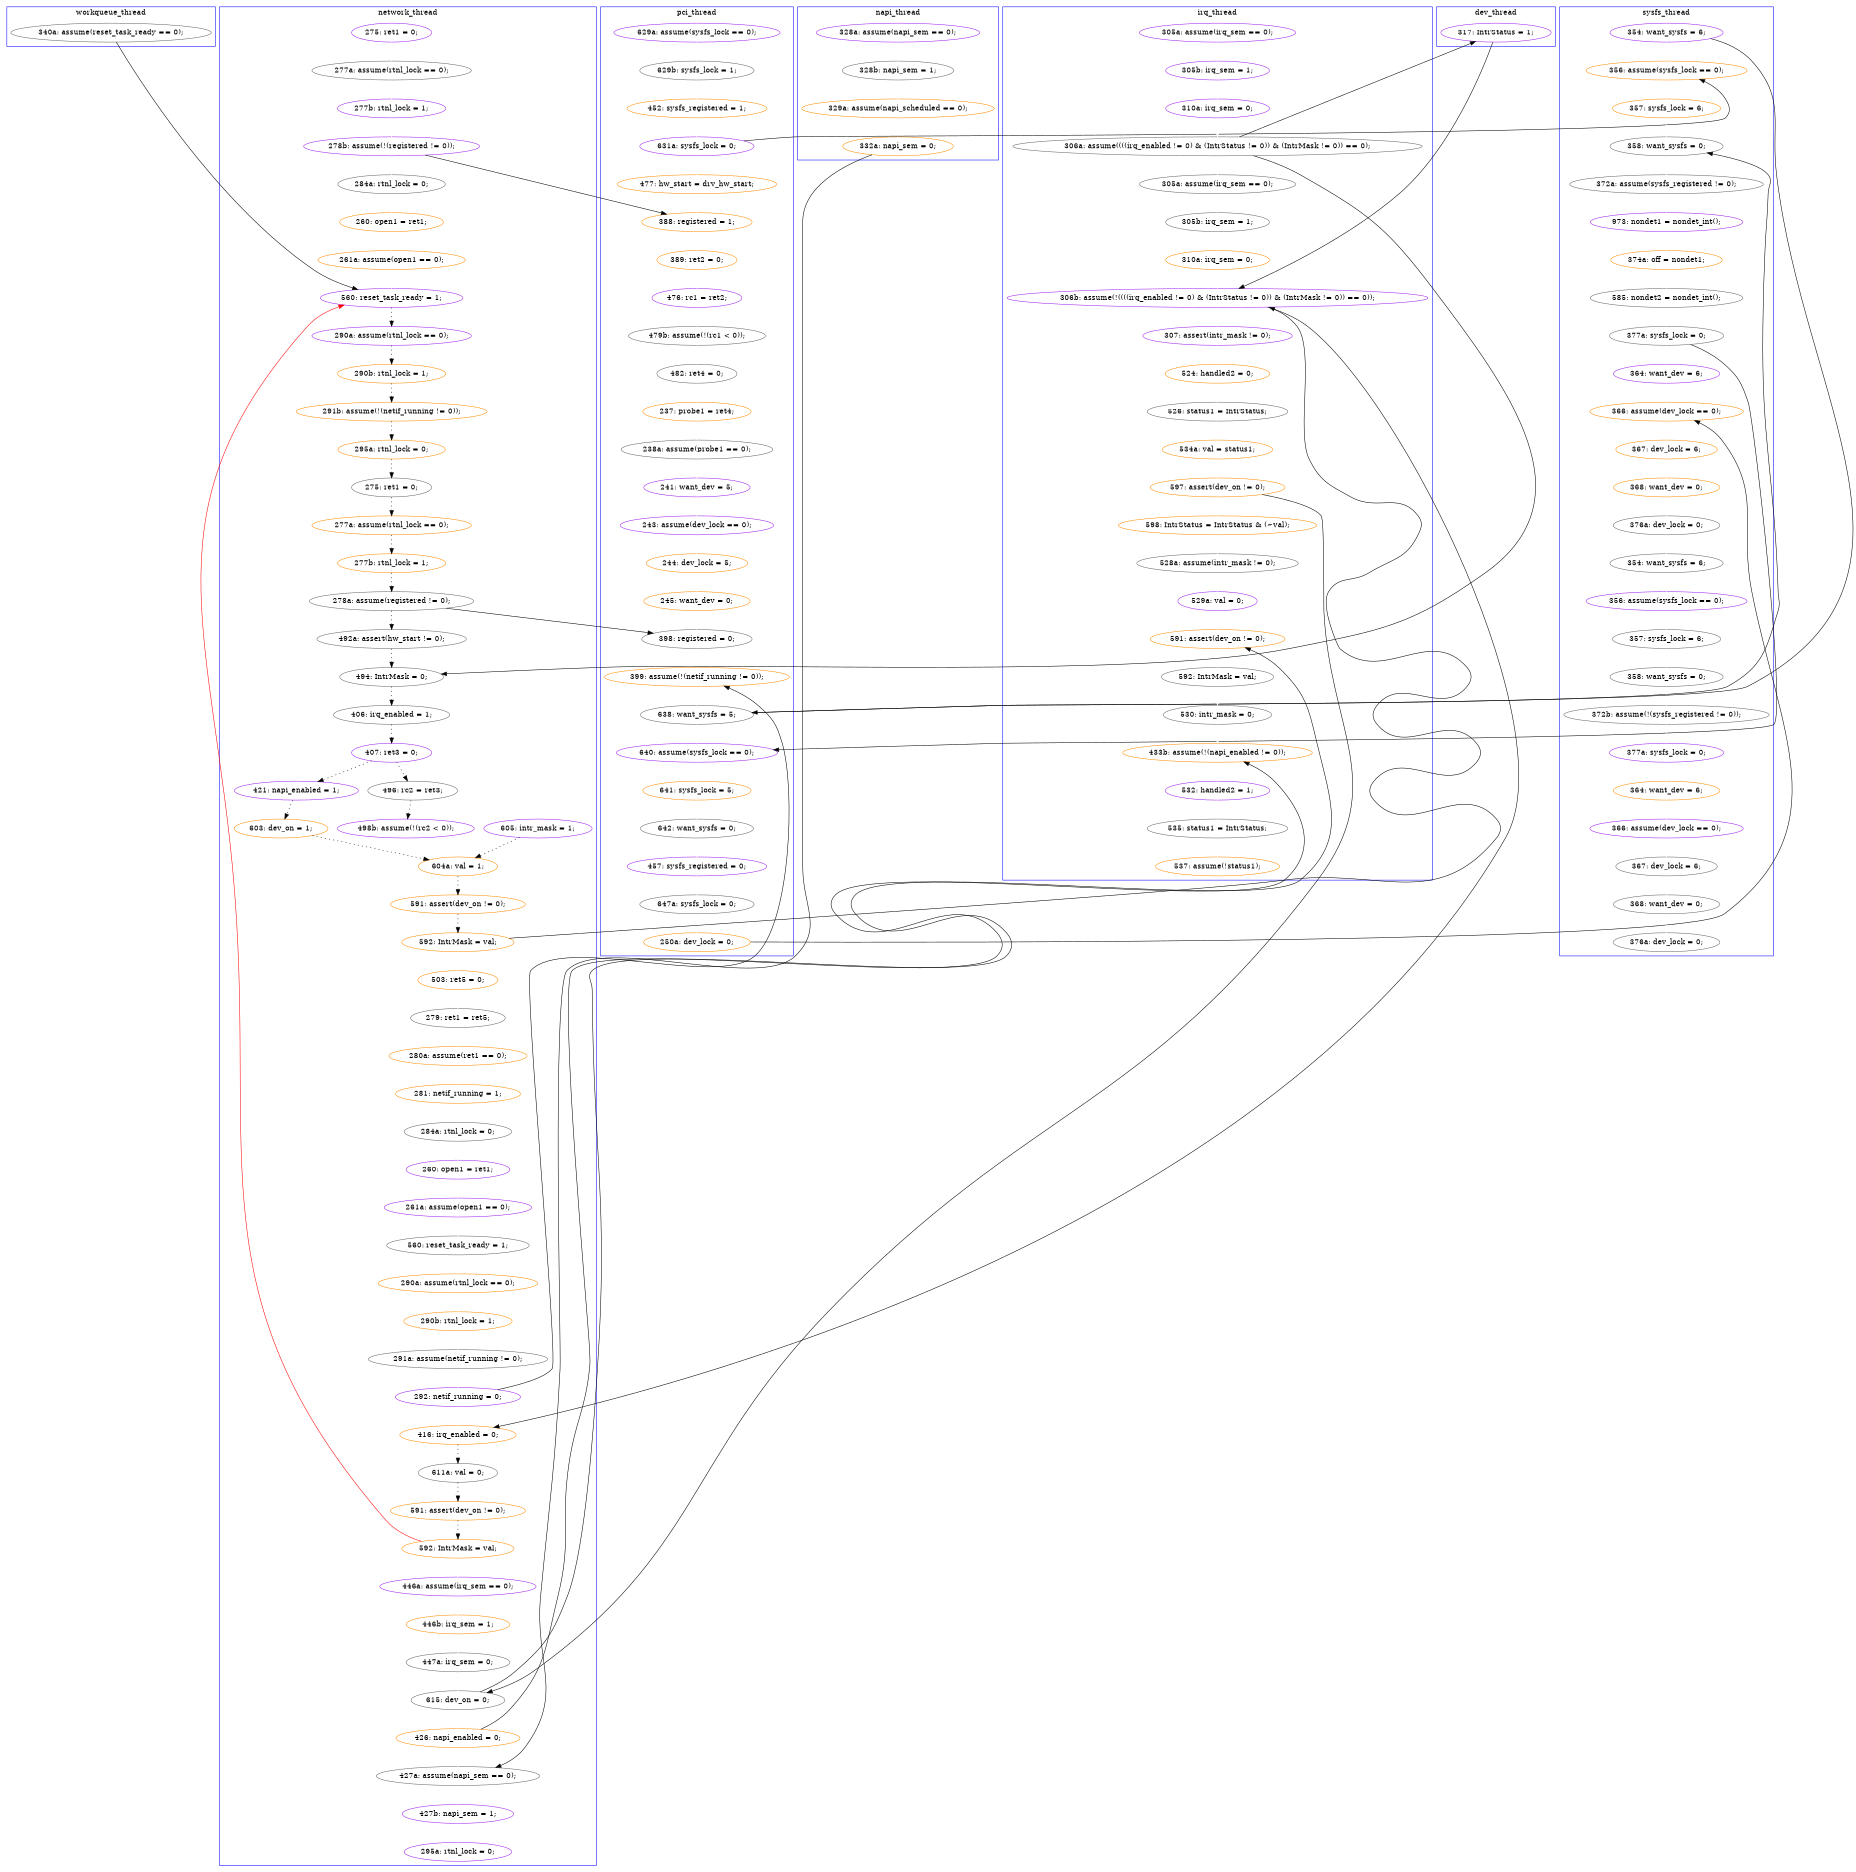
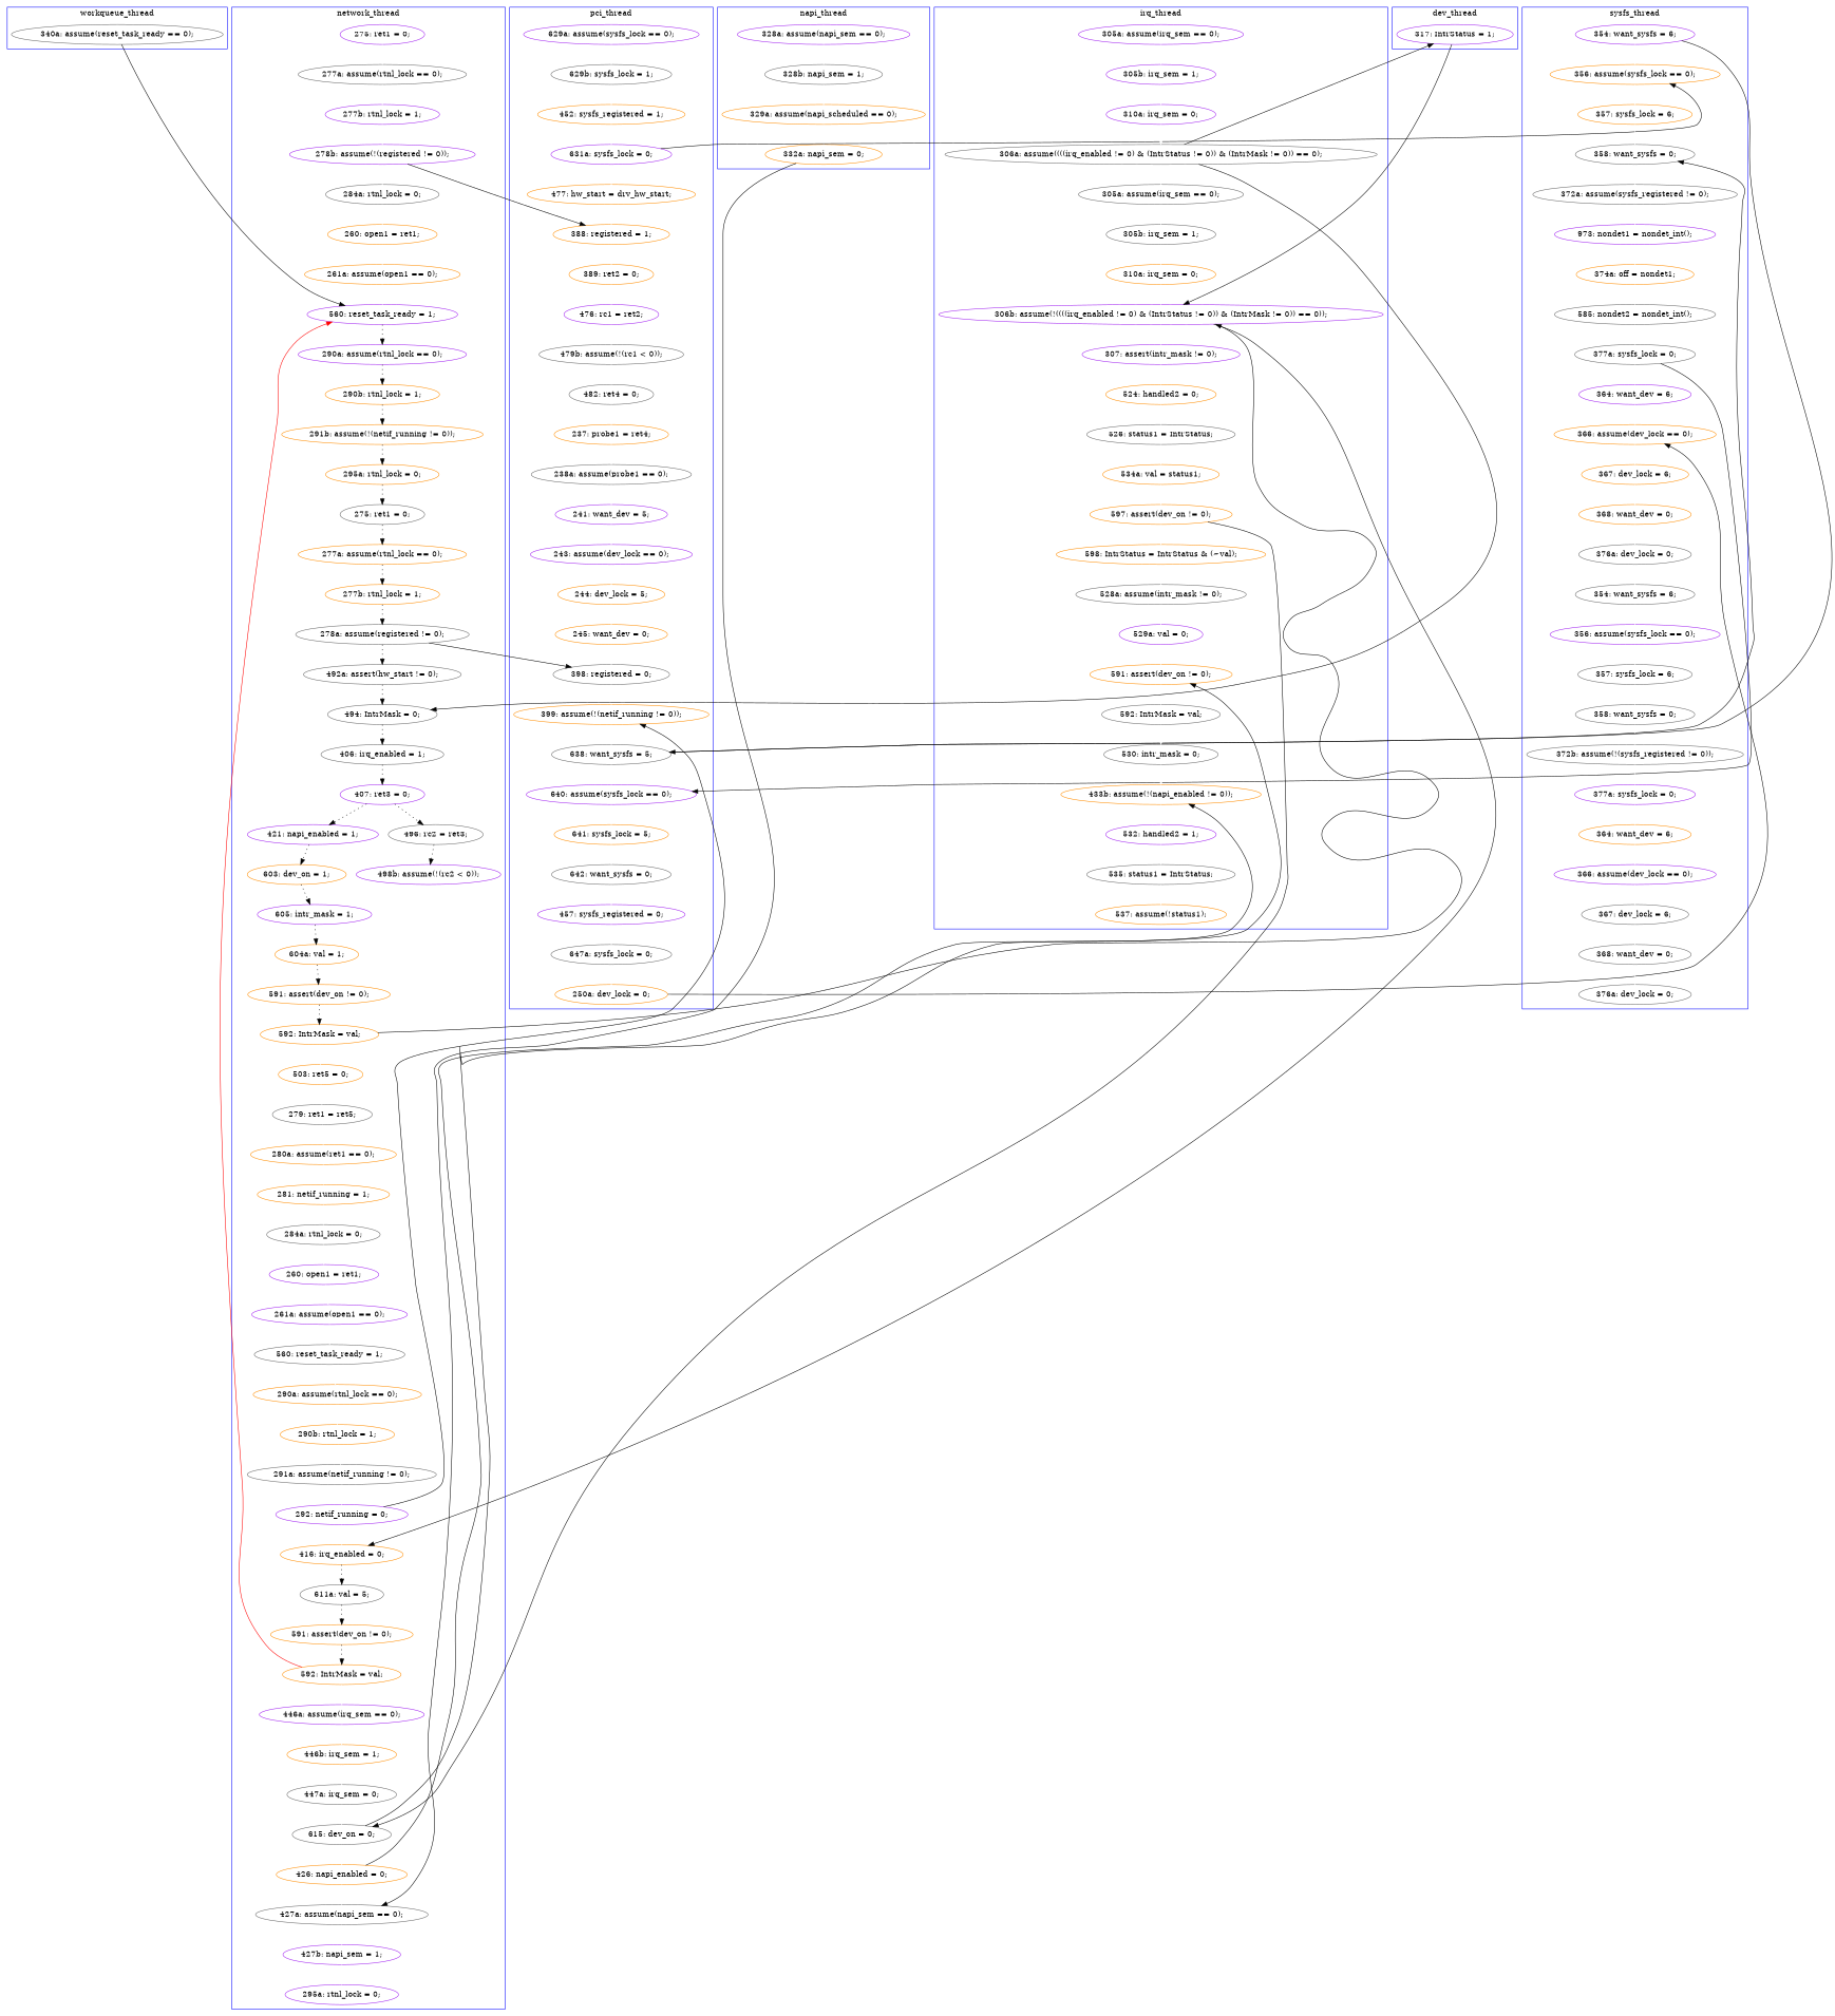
  digraph {
    node [color=darkorange]
    edge [color=white style=solid]
    n1 [color=gray40 label="340a: assume(reset_task_ready == 0);"]
    n2 [label="332a: napi_sem = 0;"]
    n3 [color=purple label="328a: assume(napi_sem == 0);"]
    n4 [color=gray40 label="328b: napi_sem = 1;"]
    n5 [label="329a: assume(napi_scheduled == 0);"]
    n6 [color=purple label="317: IntrStatus = 1;"]
    n7 [color=gray40 label="642: want_sysfs = 0;"]
    n8 [color=purple label="457: sysfs_registered = 0;"]
    n9 [label="477: hw_start = drv_hw_start;"]
    n10 [label="388: registered = 1;"]
    n11 [color=purple label="629a: assume(sysfs_lock == 0);"]
    n12 [color=gray40 label="629b: sysfs_lock = 1;"]
    n13 [color=gray40 label="482: ret4 = 0;"]
    n14 [label="237: probe1 = ret4;"]
    n15 [color=purple label="631a: sysfs_lock = 0;"]
    n16 [color=gray40 label="638: want_sysfs = 5;"]
    n17 [label="250a: dev_lock = 0;"]
    n18 [label="641: sysfs_lock = 5;"]
    n19 [color=purple label="241: want_dev = 5;"]
    n20 [color=purple label="243: assume(dev_lock == 0);"]
    n21 [label="452: sysfs_registered = 1;"]
    n22 [color=gray40 label="647a: sysfs_lock = 0;"]
    n23 [color=purple label="640: assume(sysfs_lock == 0);"]
    n24 [color=gray40 label="398: registered = 0;"]
    n25 [label="245: want_dev = 0;"]
    n26 [color=gray40 label="238a: assume(probe1 == 0);"]
    n27 [label="244: dev_lock = 5;"]
    n28 [label="399: assume(!(netif_running != 0));"]
    n29 [label="389: ret2 = 0;"]
    n30 [color=purple label="476: rc1 = ret2;"]
    n31 [color=gray40 label="479b: assume(!(rc1 < 0));"]
    n32 [label="357: sysfs_lock = 6;"]
    n33 [color=gray40 label="358: want_sysfs = 0;"]
    n34 [label="367: dev_lock = 6;"]
    n35 [label="368: want_dev = 0;"]
    n36 [color=gray40 label="357: sysfs_lock = 6;"]
    n37 [color=gray40 label="358: want_sysfs = 0;"]
    n38 [color=gray40 label="376a: dev_lock = 0;"]
    n39 [color=gray40 label="372a: assume(sysfs_registered != 0);"]
    n40 [color=purple label="973: nondet1 = nondet_int();"]
    n41 [color=purple label="354: want_sysfs = 6;"]
    n42 [label="366: assume(dev_lock == 0);"]
    n43 [label="364: want_dev = 6;"]
    n44 [color=purple label="366: assume(dev_lock == 0);"]
    n45 [label="374a: off = nondet1;"]
    n46 [color=gray40 label="585: nondet2 = nondet_int();"]
    n47 [color=gray40 label="377a: sysfs_lock = 0;"]
    n48 [color=purple label="356: assume(sysfs_lock == 0);"]
    n49 [label="356: assume(sysfs_lock == 0);"]
    n50 [color=gray40 label="372b: assume(!(sysfs_registered != 0));"]
    n51 [color=purple label="377a: sysfs_lock = 0;"]
    n52 [color=gray40 label="367: dev_lock = 6;"]
    n53 [color=gray40 label="354: want_sysfs = 6;"]
    n54 [color=purple label="364: want_dev = 6;"]
    n55 [color=gray40 label="368: want_dev = 0;"]
    n56 [color=gray40 label="376a: dev_lock = 0;"]
    n57 [color=purple label="261a: assume(open1 == 0);"]
    n58 [color=gray40 label="560: reset_task_ready = 1;"]
    n59 [label="277b: rtnl_lock = 1;"]
    n60 [color=gray40 label="278a: assume(registered != 0);"]
    n61 [color=gray40 label="427a: assume(napi_sem == 0);"]
    n62 [color=gray40 label="492a: assert(hw_start != 0);"]
    n63 [color=purple label="427b: napi_sem = 1;"]
    n64 [label="592: IntrMask = val;"]
    n65 [color=purple label="446a: assume(irq_sem == 0);"]
    n66 [label="604a: val = 1;"]
    n67 [label="591: assert(dev_on != 0);"]
    n68 [label="592: IntrMask = val;"]
    n69 [label="446b: irq_sem = 1;"]
    n70 [color=gray40 label="284a: rtnl_lock = 0;"]
    n71 [label="260: open1 = ret1;"]
    n72 [color=purple label="290a: assume(rtnl_lock == 0);"]
    n73 [label="290b: rtnl_lock = 1;"]
    n74 [color=purple label="421: napi_enabled = 1;"]
    n75 [label="603: dev_on = 1;"]
    n76 [color=gray40 label="496: rc2 = ret3;"]
    n77 [color=purple label="498b: assume(!(rc2 < 0));"]
    n78 [label="281: netif_running = 1;"]
    n79 [color=gray40 label="284a: rtnl_lock = 0;"]
    n80 [color=purple label="560: reset_task_ready = 1;"]
    n81 [label="290a: assume(rtnl_lock == 0);"]
    n82 [color=gray40 label="277a: assume(rtnl_lock == 0);"]
    n83 [color=purple label="277b: rtnl_lock = 1;"]
    n84 [label="291b: assume(!(netif_running != 0));"]
    n85 [label="295a: rtnl_lock = 0;"]
    n86 [color=purple label="278b: assume(!(registered != 0));"]
    n87 [color=purple label="605: intr_mask = 1;"]
    n88 [color=gray40 label="275: ret1 = 0;"]
    n89 [label="277a: assume(rtnl_lock == 0);"]
    n90 [color=gray40 label="447a: irq_sem = 0;"]
    n91 [label="591: assert(dev_on != 0);"]
    n92 [color=gray40 label="615: dev_on = 0;"]
    n93 [label="426: napi_enabled = 0;"]
    n94 [color=purple label="407: ret3 = 0;"]
    n95 [label="416: irq_enabled = 0;"]
-   n96 [color=gray40 label="611a: val = 0;"]
+   n96 [color=gray40 label="611a: val = 5;"]
    n97 [color=gray40 label="291a: assume(netif_running != 0);"]
    n98 [color=purple label="292: netif_running = 0;"]
    n99 [label="290b: rtnl_lock = 1;"]
    n100 [label="503: ret5 = 0;"]
    n101 [color=gray40 label="279: ret1 = ret5;"]
    n102 [color=purple label="275: ret1 = 0;"]
    n103 [color=gray40 label="494: IntrMask = 0;"]
    n104 [color=purple label="295a: rtnl_lock = 0;"]
    n105 [label="261a: assume(open1 == 0);"]
    n106 [color=gray40 label="406: irq_enabled = 1;"]
    n107 [label="280a: assume(ret1 == 0);"]
    n108 [color=purple label="260: open1 = ret1;"]
    n109 [label="597: assert(dev_on != 0);"]
    n110 [label="598: IntrStatus = IntrStatus & (~val);"]
    n111 [label="310a: irq_sem = 0;"]
    n112 [color=purple label="306b: assume(!((((irq_enabled != 0) & (IntrStatus != 0)) & (IntrMask != 0)) == 0));"]
    n113 [color=gray40 label="535: status1 = IntrStatus;"]
    n114 [label="537: assume(!status1);"]
    n115 [color=gray40 label="526: status1 = IntrStatus;"]
    n116 [label="534a: val = status1;"]
    n117 [color=purple label="307: assert(intr_mask != 0);"]
    n118 [label="524: handled2 = 0;"]
    n119 [color=gray40 label="305a: assume(irq_sem == 0);"]
    n120 [color=gray40 label="305b: irq_sem = 1;"]
    n121 [color=purple label="529a: val = 0;"]
    n122 [label="591: assert(dev_on != 0);"]
    n123 [color=purple label="532: handled2 = 1;"]
    n124 [color=purple label="305a: assume(irq_sem == 0);"]
    n125 [color=purple label="305b: irq_sem = 1;"]
    n126 [color=gray40 label="306a: assume((((irq_enabled != 0) & (IntrStatus != 0)) & (IntrMask != 0)) == 0);"]
    n127 [label="433b: assume(!(napi_enabled != 0));"]
    n128 [color=gray40 label="530: intr_mask = 0;"]
    n129 [color=gray40 label="592: IntrMask = val;"]
    n130 [color=purple label="310a: irq_sem = 0;"]
    n131 [color=gray40 label="528a: assume(intr_mask != 0);"]
    subgraph cluster_1 {
      color=blue
      label=workqueue_thread
      n1
    }
    subgraph cluster_2 {
      color=blue
      label=napi_thread
      n2
      n3
      n4
      n5
    }
    subgraph cluster_3 {
      color=blue
      label=dev_thread
      n6
    }
    subgraph cluster_4 {
      color=blue
      label=pci_thread
      n7
      n8
      n9
      n10
      n11
      n12
      n13
      n14
      n15
      n16
      n17
      n18
      n19
      n20
      n21
      n22
      n23
      n24
      n25
      n26
      n27
      n28
      n29
      n30
      n31
    }
    subgraph cluster_5 {
      color=blue
      label=sysfs_thread
      n32
      n33
      n34
      n35
      n36
      n37
      n38
      n39
      n40
      n41
      n42
      n43
      n44
      n45
      n46
      n47
      n48
      n49
      n50
      n51
      n52
      n53
      n54
      n55
      n56
    }
    subgraph cluster_6 {
      color=blue
      label=network_thread
      n57
      n58
      n59
      n60
      n61
      n62
      n63
      n64
      n65
      n66
      n67
      n68
      n69
      n70
      n71
      n72
      n73
      n74
      n75
      n76
      n77
      n78
      n79
      n80
      n81
      n82
      n83
      n84
      n85
      n86
      n87
      n88
      n89
      n90
      n91
      n92
      n93
      n94
      n95
      n96
      n97
      n98
      n99
      n100
      n101
      n102
      n103
      n104
      n105
      n106
      n107
      n108
    }
    subgraph cluster_7 {
      color=blue
      label=irq_thread
      n109
      n110
      n111
      n112
      n113
      n114
      n115
      n116
      n117
      n118
      n119
      n120
      n121
      n122
      n123
      n124
      n125
      n126
      n127
      n128
      n129
      n130
      n131
    }
    n1 -> n80 [color=black constraint=false]
    n2 -> n61 [color=black constraint=false]
    n3 -> n4
    n4 -> n5
    n5 -> n2
    n6 -> n112 [color=black constraint=false]
    n7 -> n8
    n8 -> n22
    n9 -> n10
    n10 -> n29
    n11 -> n12
    n12 -> n21
    n13 -> n14
    n14 -> n26
    n15 -> n9
    n15 -> n49 [color=black constraint=false]
    n16 -> n23
    n16 -> n33 [color=black constraint=false]
    n17 -> n42 [color=black constraint=false]
    n18 -> n7
    n19 -> n20
    n20 -> n27
    n21 -> n15
    n22 -> n17
    n23 -> n18
    n24 -> n28
    n25 -> n24
    n26 -> n19
    n27 -> n25
    n28 -> n16
    n29 -> n30
    n30 -> n31
    n31 -> n13
    n32 -> n33
    n33 -> n39
    n34 -> n35
    n35 -> n38
    n36 -> n37
    n37 -> n50
    n38 -> n53
    n39 -> n40
    n40 -> n45
    n41 -> n16 [color=black constraint=false]
    n41 -> n49
    n42 -> n34
    n43 -> n44
    n44 -> n52
    n45 -> n46
    n46 -> n47
    n47 -> n23 [color=black constraint=false]
    n47 -> n54
    n48 -> n36
    n49 -> n32
    n50 -> n51
    n51 -> n43
    n52 -> n55
    n53 -> n48
    n54 -> n42
    n55 -> n56
    n57 -> n58
    n58 -> n81
    n59 -> n60 [color=black style=dotted]
    n60 -> n24 [color=black constraint=false]
    n60 -> n62 [color=black style=dotted]
    n61 -> n63
    n62 -> n103 [color=black style=dotted]
    n63 -> n104
    n64 -> n65
    n64 -> n80 [color=red constraint=false]
    n65 -> n69
    n66 -> n67 [color=black style=dotted]
    n67 -> n68 [color=black style=dotted]
    n68 -> n100
    n68 -> n112 [color=black constraint=false]
    n69 -> n90
    n70 -> n71
    n71 -> n105
    n72 -> n73 [color=black style=dotted]
    n73 -> n84 [color=black style=dotted]
    n74 -> n75 [color=black style=dotted]
-   n75 -> n66 [color=black style=dotted]
+   n75 -> n87 [color=black style=dotted]
    n76 -> n77 [color=black style=dotted]
    n78 -> n79
    n79 -> n108
    n80 -> n72 [color=black style=dotted]
    n81 -> n99
    n82 -> n83
    n83 -> n86
    n84 -> n85 [color=black style=dotted]
    n85 -> n88 [color=black style=dotted]
    n86 -> n10 [color=black constraint=false]
    n86 -> n70
    n87 -> n66 [color=black style=dotted]
    n88 -> n89 [color=black style=dotted]
    n89 -> n59 [color=black style=dotted]
    n90 -> n92
    n91 -> n64 [color=black style=dotted]
    n92 -> n93
    n92 -> n122 [color=black constraint=false]
    n93 -> n61
    n93 -> n127 [color=black constraint=false]
    n94 -> n74 [color=black style=dotted]
    n94 -> n76 [color=black style=dotted]
    n95 -> n96 [color=black style=dotted]
    n96 -> n91 [color=black style=dotted]
    n97 -> n98
    n98 -> n28 [color=black constraint=false]
    n98 -> n95
    n99 -> n97
    n100 -> n101
    n101 -> n107
    n102 -> n82
    n103 -> n106 [color=black style=dotted]
    n105 -> n80
    n106 -> n94 [color=black style=dotted]
    n107 -> n78
    n108 -> n57
    n109 -> n92 [color=black constraint=false]
    n109 -> n110
    n110 -> n131
    n111 -> n112
    n112 -> n95 [color=black constraint=false]
    n112 -> n117
    n113 -> n114
    n115 -> n116
    n116 -> n109
    n117 -> n118
    n118 -> n115
    n119 -> n120
    n120 -> n111
    n121 -> n122
    n122 -> n129
    n123 -> n113
    n124 -> n125
    n125 -> n130
    n126 -> n6 [color=black constraint=false]
    n126 -> n103 [color=black constraint=false]
    n126 -> n119
    n127 -> n123
    n128 -> n127
    n129 -> n128
    n130 -> n126
    n131 -> n121
  }
